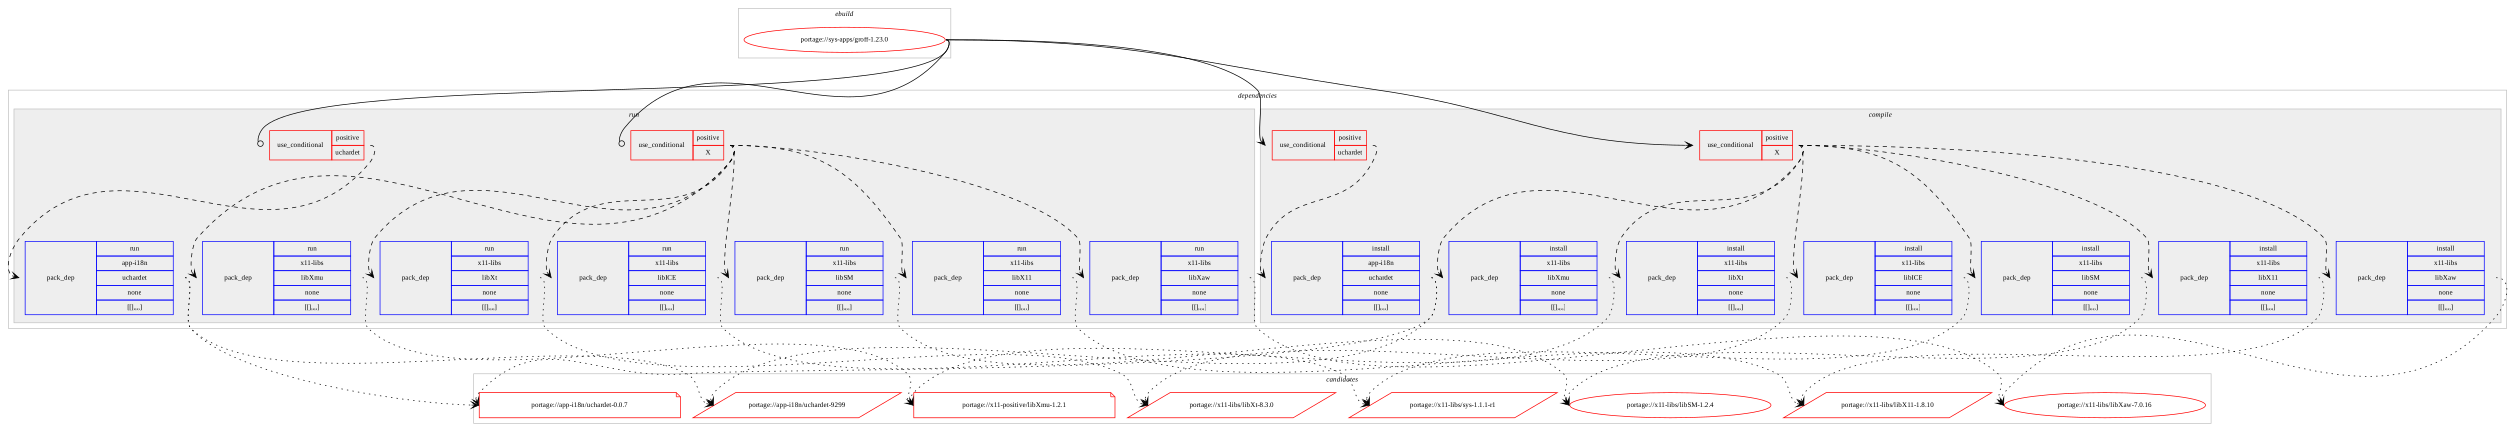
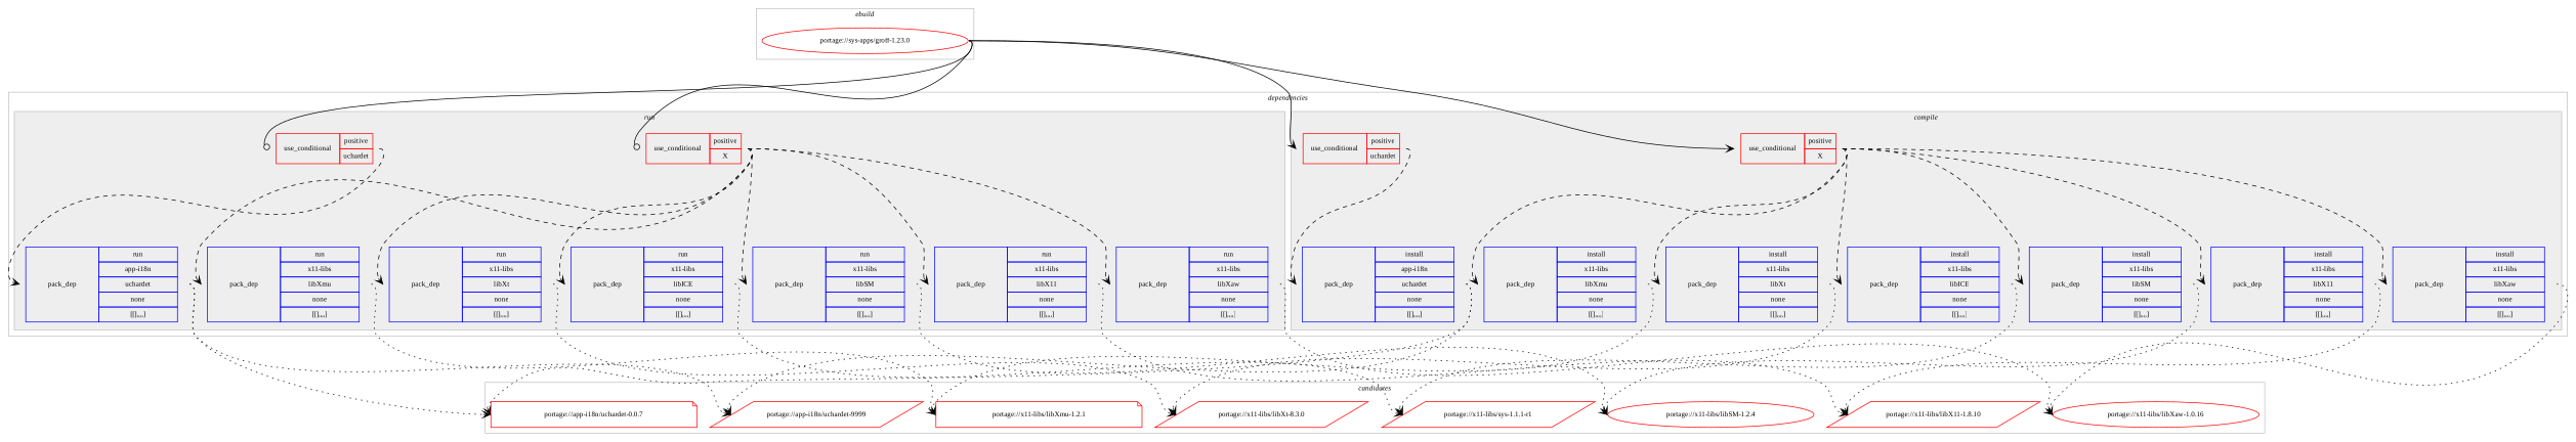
  digraph {
    compound=true
    concentrate=true
    fontname="Liberation Serif"
    fontsize=10
    newrank=true
    rankdir=TB
    ranksep=1.5
    node [color=blue fontname="Liberation Serif" fontsize=10 shape=none]
    edge [arrowhead=vee fontname="Liberation Serif" headport=w style=dotted tailport=e weight=20]
    n1 [color=red label="portage://sys-apps/groff-1.23.0" shape=ellipse width=4]
    n2 [label=<<TABLE BORDER="0" CELLBORDER="1" CELLSPACING="0" CELLPADDING="4" WIDTH="220"><TR><TD ROWSPAN="6" CELLPADDING="30">pack_dep</TD></TR><TR><TD WIDTH="110">install</TD></TR><TR><TD>x11-libs</TD></TR><TR><TD>libICE</TD></TR><TR><TD>none</TD></TR><TR><TD>[[],,,,]</TD></TR></TABLE>>]
    n3 [label=<<TABLE BORDER="0" CELLBORDER="1" CELLSPACING="0" CELLPADDING="4" WIDTH="220"><TR><TD ROWSPAN="6" CELLPADDING="30">pack_dep</TD></TR><TR><TD WIDTH="110">install</TD></TR><TR><TD>x11-libs</TD></TR><TR><TD>libSM</TD></TR><TR><TD>none</TD></TR><TR><TD>[[],,,,]</TD></TR></TABLE>>]
    n4 [label=<<TABLE BORDER="0" CELLBORDER="1" CELLSPACING="0" CELLPADDING="4" WIDTH="220"><TR><TD ROWSPAN="6" CELLPADDING="30">pack_dep</TD></TR><TR><TD WIDTH="110">install</TD></TR><TR><TD>x11-libs</TD></TR><TR><TD>libX11</TD></TR><TR><TD>none</TD></TR><TR><TD>[[],,,,]</TD></TR></TABLE>>]
    n5 [label=<<TABLE BORDER="0" CELLBORDER="1" CELLSPACING="0" CELLPADDING="4" WIDTH="220"><TR><TD ROWSPAN="6" CELLPADDING="30">pack_dep</TD></TR><TR><TD WIDTH="110">install</TD></TR><TR><TD>x11-libs</TD></TR><TR><TD>libXaw</TD></TR><TR><TD>none</TD></TR><TR><TD>[[],,,,]</TD></TR></TABLE>>]
    n6 [label=<<TABLE BORDER="0" CELLBORDER="1" CELLSPACING="0" CELLPADDING="4" WIDTH="220"><TR><TD ROWSPAN="6" CELLPADDING="30">pack_dep</TD></TR><TR><TD WIDTH="110">install</TD></TR><TR><TD>x11-libs</TD></TR><TR><TD>libXmu</TD></TR><TR><TD>none</TD></TR><TR><TD>[[],,,,]</TD></TR></TABLE>>]
    n7 [label=<<TABLE BORDER="0" CELLBORDER="1" CELLSPACING="0" CELLPADDING="4" WIDTH="220"><TR><TD ROWSPAN="6" CELLPADDING="30">pack_dep</TD></TR><TR><TD WIDTH="110">install</TD></TR><TR><TD>x11-libs</TD></TR><TR><TD>libXt</TD></TR><TR><TD>none</TD></TR><TR><TD>[[],,,,]</TD></TR></TABLE>>]
    n8 [color=red label=<<TABLE BORDER="0" CELLBORDER="1" CELLSPACING="0" CELLPADDING="4"><TR><TD ROWSPAN="3" CELLPADDING="10">use_conditional</TD></TR><TR><TD>positive</TD></TR><TR><TD>X</TD></TR></TABLE>>]
    n9 [label=<<TABLE BORDER="0" CELLBORDER="1" CELLSPACING="0" CELLPADDING="4" WIDTH="220"><TR><TD ROWSPAN="6" CELLPADDING="30">pack_dep</TD></TR><TR><TD WIDTH="110">install</TD></TR><TR><TD>app-i18n</TD></TR><TR><TD>uchardet</TD></TR><TR><TD>none</TD></TR><TR><TD>[[],,,,]</TD></TR></TABLE>>]
    n10 [color=red label=<<TABLE BORDER="0" CELLBORDER="1" CELLSPACING="0" CELLPADDING="4"><TR><TD ROWSPAN="3" CELLPADDING="10">use_conditional</TD></TR><TR><TD>positive</TD></TR><TR><TD>uchardet</TD></TR></TABLE>>]
    n11 [label=<<TABLE BORDER="0" CELLBORDER="1" CELLSPACING="0" CELLPADDING="4" WIDTH="220"><TR><TD ROWSPAN="6" CELLPADDING="30">pack_dep</TD></TR><TR><TD WIDTH="110">run</TD></TR><TR><TD>x11-libs</TD></TR><TR><TD>libICE</TD></TR><TR><TD>none</TD></TR><TR><TD>[[],,,,]</TD></TR></TABLE>>]
    n12 [label=<<TABLE BORDER="0" CELLBORDER="1" CELLSPACING="0" CELLPADDING="4" WIDTH="220"><TR><TD ROWSPAN="6" CELLPADDING="30">pack_dep</TD></TR><TR><TD WIDTH="110">run</TD></TR><TR><TD>x11-libs</TD></TR><TR><TD>libSM</TD></TR><TR><TD>none</TD></TR><TR><TD>[[],,,,]</TD></TR></TABLE>>]
    n13 [label=<<TABLE BORDER="0" CELLBORDER="1" CELLSPACING="0" CELLPADDING="4" WIDTH="220"><TR><TD ROWSPAN="6" CELLPADDING="30">pack_dep</TD></TR><TR><TD WIDTH="110">run</TD></TR><TR><TD>x11-libs</TD></TR><TR><TD>libX11</TD></TR><TR><TD>none</TD></TR><TR><TD>[[],,,,]</TD></TR></TABLE>>]
    n14 [label=<<TABLE BORDER="0" CELLBORDER="1" CELLSPACING="0" CELLPADDING="4" WIDTH="220"><TR><TD ROWSPAN="6" CELLPADDING="30">pack_dep</TD></TR><TR><TD WIDTH="110">run</TD></TR><TR><TD>x11-libs</TD></TR><TR><TD>libXaw</TD></TR><TR><TD>none</TD></TR><TR><TD>[[],,,,]</TD></TR></TABLE>>]
    n15 [label=<<TABLE BORDER="0" CELLBORDER="1" CELLSPACING="0" CELLPADDING="4" WIDTH="220"><TR><TD ROWSPAN="6" CELLPADDING="30">pack_dep</TD></TR><TR><TD WIDTH="110">run</TD></TR><TR><TD>x11-libs</TD></TR><TR><TD>libXmu</TD></TR><TR><TD>none</TD></TR><TR><TD>[[],,,,]</TD></TR></TABLE>>]
    n16 [label=<<TABLE BORDER="0" CELLBORDER="1" CELLSPACING="0" CELLPADDING="4" WIDTH="220"><TR><TD ROWSPAN="6" CELLPADDING="30">pack_dep</TD></TR><TR><TD WIDTH="110">run</TD></TR><TR><TD>x11-libs</TD></TR><TR><TD>libXt</TD></TR><TR><TD>none</TD></TR><TR><TD>[[],,,,]</TD></TR></TABLE>>]
    n17 [color=red label=<<TABLE BORDER="0" CELLBORDER="1" CELLSPACING="0" CELLPADDING="4"><TR><TD ROWSPAN="3" CELLPADDING="10">use_conditional</TD></TR><TR><TD>positive</TD></TR><TR><TD>X</TD></TR></TABLE>>]
    n18 [label=<<TABLE BORDER="0" CELLBORDER="1" CELLSPACING="0" CELLPADDING="4" WIDTH="220"><TR><TD ROWSPAN="6" CELLPADDING="30">pack_dep</TD></TR><TR><TD WIDTH="110">run</TD></TR><TR><TD>app-i18n</TD></TR><TR><TD>uchardet</TD></TR><TR><TD>none</TD></TR><TR><TD>[[],,,,]</TD></TR></TABLE>>]
    n19 [color=red label=<<TABLE BORDER="0" CELLBORDER="1" CELLSPACING="0" CELLPADDING="4"><TR><TD ROWSPAN="3" CELLPADDING="10">use_conditional</TD></TR><TR><TD>positive</TD></TR><TR><TD>uchardet</TD></TR></TABLE>>]
    n20 [color=red label="portage://x11-libs/sys-1.1.1-r1" shape=parallelogram width=4]
    n21 [color=red label="portage://x11-libs/libSM-1.2.4" shape=ellipse width=4]
    n22 [color=red label="portage://x11-libs/libX11-1.8.10" shape=parallelogram width=4]
-   n23 [color=red label="portage://x11-libs/libXaw-7.0.16" shape=ellipse width=4]
-   n24 [color=red label="portage://x11-positive/libXmu-1.2.1" shape=note width=4]
+   n23 [color=red label="portage://x11-libs/libXaw-1.0.16" shape=ellipse width=4]
+   n24 [color=red label="portage://x11-libs/libXmu-1.2.1" shape=note width=4]
    n25 [color=red label="portage://x11-libs/libXt-8.3.0" shape=parallelogram width=4]
-   n26 [color=red label="portage://app-i18n/uchardet-9299" shape=parallelogram width=4]
+   n26 [color=red label="portage://app-i18n/uchardet-9999" shape=parallelogram width=4]
    n27 [color=red label="portage://app-i18n/uchardet-0.0.7" shape=note width=4]
    subgraph cluster_1 {
      color=gray
      label=<<i>ebuild</i>>
      n1
    }
    subgraph cluster_2 {
      color=gray
      label=<<i>dependencies</i>>
      subgraph cluster_3 {
        color=gray
        fillcolor="#eeeeee"
        label=<<i>compile</i>>
        style=filled
        subgraph sub_4 {
          color=gray
          fillcolor="#eeeeee"
          label=<<i>compile</i>>
          style=filled
          n8
          subgraph sub_5 {
            color=gray
            fillcolor="#eeeeee"
            label=<<i>compile</i>>
            style=filled
            n2
          }
          subgraph sub_6 {
            color=gray
            fillcolor="#eeeeee"
            label=<<i>compile</i>>
            style=filled
            n3
          }
          subgraph sub_7 {
            color=gray
            fillcolor="#eeeeee"
            label=<<i>compile</i>>
            style=filled
            n4
          }
          subgraph sub_8 {
            color=gray
            fillcolor="#eeeeee"
            label=<<i>compile</i>>
            style=filled
            n5
          }
          subgraph sub_9 {
            color=gray
            fillcolor="#eeeeee"
            label=<<i>compile</i>>
            style=filled
            n6
          }
          subgraph sub_10 {
            color=gray
            fillcolor="#eeeeee"
            label=<<i>compile</i>>
            style=filled
            n7
          }
        }
        subgraph sub_11 {
          color=gray
          fillcolor="#eeeeee"
          label=<<i>compile</i>>
          style=filled
          n10
          subgraph sub_12 {
            color=gray
            fillcolor="#eeeeee"
            label=<<i>compile</i>>
            style=filled
            n9
          }
        }
      }
      subgraph cluster_13 {
        color=gray
        fillcolor="#eeeeee"
        label=<<i>compile and run</i>>
        style=filled
      }
      subgraph cluster_14 {
        color=gray
        fillcolor="#eeeeee"
        label=<<i>run</i>>
        style=filled
        subgraph sub_15 {
          color=gray
          fillcolor="#eeeeee"
          label=<<i>run</i>>
          style=filled
          n17
          subgraph sub_16 {
            color=gray
            fillcolor="#eeeeee"
            label=<<i>run</i>>
            style=filled
            n11
          }
          subgraph sub_17 {
            color=gray
            fillcolor="#eeeeee"
            label=<<i>run</i>>
            style=filled
            n12
          }
          subgraph sub_18 {
            color=gray
            fillcolor="#eeeeee"
            label=<<i>run</i>>
            style=filled
            n13
          }
          subgraph sub_19 {
            color=gray
            fillcolor="#eeeeee"
            label=<<i>run</i>>
            style=filled
            n14
          }
          subgraph sub_20 {
            color=gray
            fillcolor="#eeeeee"
            label=<<i>run</i>>
            style=filled
            n15
          }
          subgraph sub_21 {
            color=gray
            fillcolor="#eeeeee"
            label=<<i>run</i>>
            style=filled
            n16
          }
        }
        subgraph sub_22 {
          color=gray
          fillcolor="#eeeeee"
          label=<<i>run</i>>
          style=filled
          n19
          subgraph sub_23 {
            color=gray
            fillcolor="#eeeeee"
            label=<<i>run</i>>
            style=filled
            n18
          }
        }
      }
    }
    subgraph cluster_24 {
      color=gray
      label=<<i>candidates</i>>
      rank=same
      subgraph sub_25 {
        color=black
        label=<<i>candidates</i>>
        nodesep=1
        rank=same
        n20
      }
      subgraph sub_26 {
        color=black
        label=<<i>candidates</i>>
        nodesep=1
        rank=same
        n21
      }
      subgraph sub_27 {
        color=black
        label=<<i>candidates</i>>
        nodesep=1
        rank=same
        n22
      }
      subgraph sub_28 {
        color=black
        label=<<i>candidates</i>>
        nodesep=1
        rank=same
        n23
      }
      subgraph sub_29 {
        color=black
        label=<<i>candidates</i>>
        nodesep=1
        rank=same
        n24
      }
      subgraph sub_30 {
        color=black
        label=<<i>candidates</i>>
        nodesep=1
        rank=same
        n25
      }
      subgraph sub_31 {
        color=black
        label=<<i>candidates</i>>
        nodesep=1
        rank=same
        n25
      }
      subgraph sub_32 {
        color=black
        label=<<i>candidates</i>>
        nodesep=1
        rank=same
        n26
        n27
      }
      subgraph sub_33 {
        color=black
        label=<<i>candidates</i>>
        nodesep=1
        rank=same
        n20
      }
      subgraph sub_34 {
        color=black
        label=<<i>candidates</i>>
        nodesep=1
        rank=same
        n21
      }
      subgraph sub_35 {
        color=black
        label=<<i>candidates</i>>
        nodesep=1
        rank=same
        n22
      }
      subgraph sub_36 {
        color=black
        label=<<i>candidates</i>>
        nodesep=1
        rank=same
        n23
      }
      subgraph sub_37 {
        color=black
        label=<<i>candidates</i>>
        nodesep=1
        rank=same
        n24
      }
      subgraph sub_38 {
        color=black
        label=<<i>candidates</i>>
        nodesep=1
        rank=same
        n26
        n27
      }
    }
    n1 -> n8 [style=solid]
    n1 -> n10 [style=solid]
    n1 -> n17 [arrowhead=odot style=solid]
    n1 -> n19 [arrowhead=odot style=solid]
    n2 -> n20 [weight=100]
    n3 -> n21 [weight=100]
    n4 -> n22 [weight=100]
    n5 -> n23 [weight=100]
    n6 -> n24 [weight=100]
    n7 -> n25 [weight=100]
    n8 -> n2 [style=dashed]
    n8 -> n3 [style=dashed]
    n8 -> n4 [style=dashed]
    n8 -> n5 [style=dashed]
    n8 -> n6 [style=dashed]
    n8 -> n7 [style=dashed]
    n9 -> n26 [weight=100]
    n9 -> n27 [weight=100]
    n10 -> n9 [style=dashed]
    n11 -> n20 [weight=100]
    n12 -> n21 [weight=100]
    n13 -> n22 [weight=100]
    n14 -> n23 [weight=100]
    n15 -> n24 [weight=100]
    n16 -> n25 [weight=100]
    n17 -> n11 [style=dashed]
    n17 -> n12 [style=dashed]
    n17 -> n13 [style=dashed]
    n17 -> n14 [style=dashed]
    n17 -> n15 [style=dashed]
    n17 -> n16 [style=dashed]
    n18 -> n26 [weight=100]
    n18 -> n27 [weight=100]
    n19 -> n18 [style=dashed]
  }
